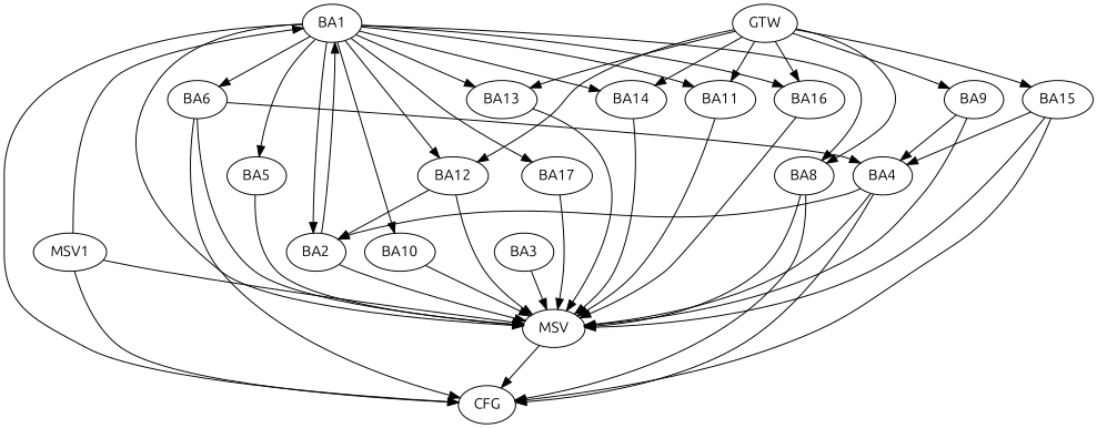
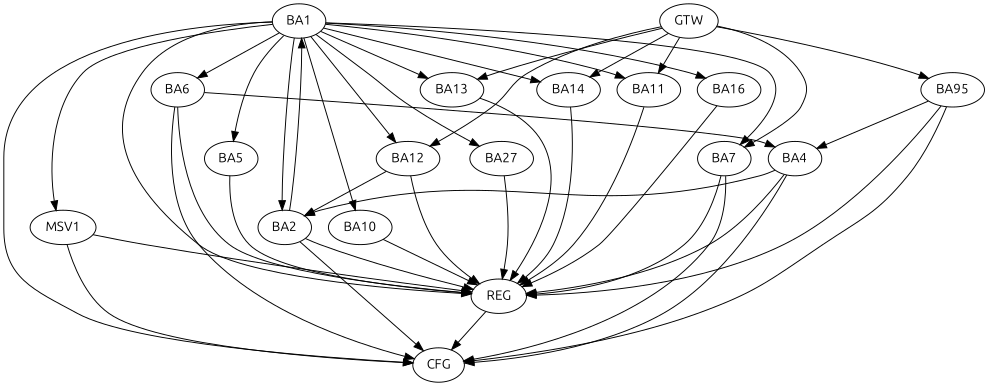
  strict digraph {
    fontname=Ubuntu
    node [fontname=Ubuntu]
    edge [fontname=Ubuntu]
    n1 [label=BA1]
    n2 [label=BA2]
    n3 [label=BA5]
    n4 [label=BA6]
-   n5 [label=BA8]
+   n5 [label=BA7]
    n6 [label=BA10]
    n7 [label=BA11]
    n8 [label=BA12]
    n9 [label=BA13]
    n10 [label=BA14]
    n11 [label=BA16]
-   n12 [label=BA17]
-   n13 [label=MSV]
+   n12 [label=BA27]
+   n13 [label=REG]
    n14 [label=CFG]
    n15 [label=MSV1]
    n16 [label=BA4]
-   n17 [label=BA3]
-   n18 [label=BA9]
-   n19 [label=BA15]
+   n19 [label=BA95]
    n20 [label=GTW]
    n1 -> n2
    n1 -> n3
    n1 -> n4
    n1 -> n5
    n1 -> n6
    n1 -> n7
    n1 -> n8
    n1 -> n9
    n1 -> n10
    n1 -> n11
    n1 -> n12
    n1 -> n13
    n1 -> n14
-   n15 -> n1
+   n1 -> n15
    n2 -> n1
    n2 -> n13
+   n2 -> n14
    n3 -> n13
    n4 -> n13
    n4 -> n14
    n4 -> n16
    n5 -> n13
    n5 -> n14
    n6 -> n13
    n7 -> n13
    n8 -> n2
    n8 -> n13
    n9 -> n13
    n10 -> n13
    n11 -> n13
    n12 -> n13
    n13 -> n14
    n15 -> n13
    n15 -> n14
    n16 -> n2
    n16 -> n13
    n16 -> n14
-   n17 -> n13
-   n18 -> n13
-   n18 -> n16
    n19 -> n13
    n19 -> n14
    n19 -> n16
    n20 -> n5
    n20 -> n7
    n20 -> n8
    n20 -> n9
    n20 -> n10
-   n20 -> n11
-   n20 -> n18
    n20 -> n19
  }
